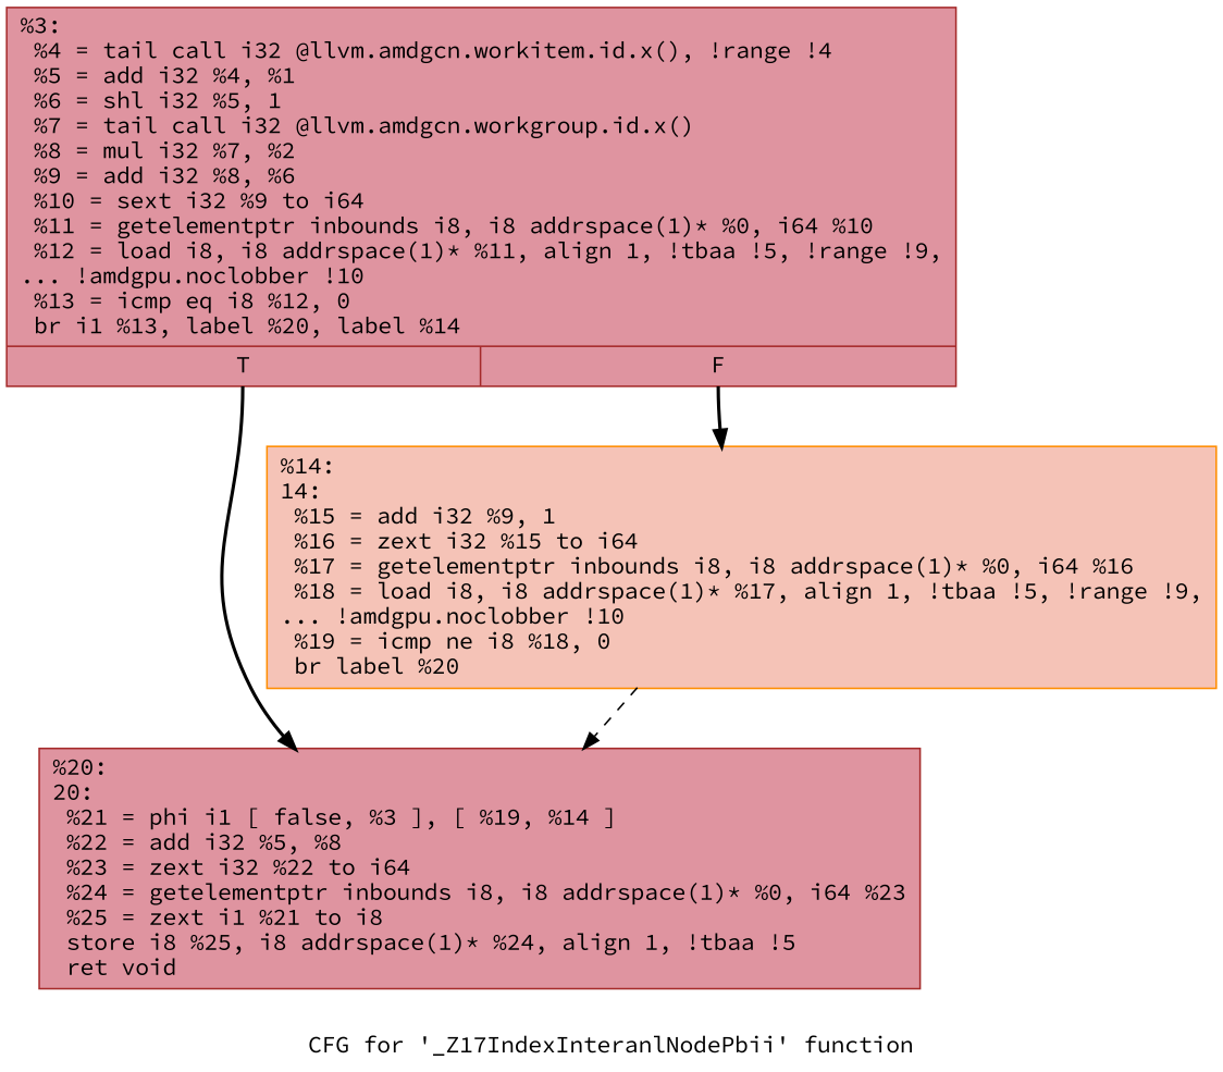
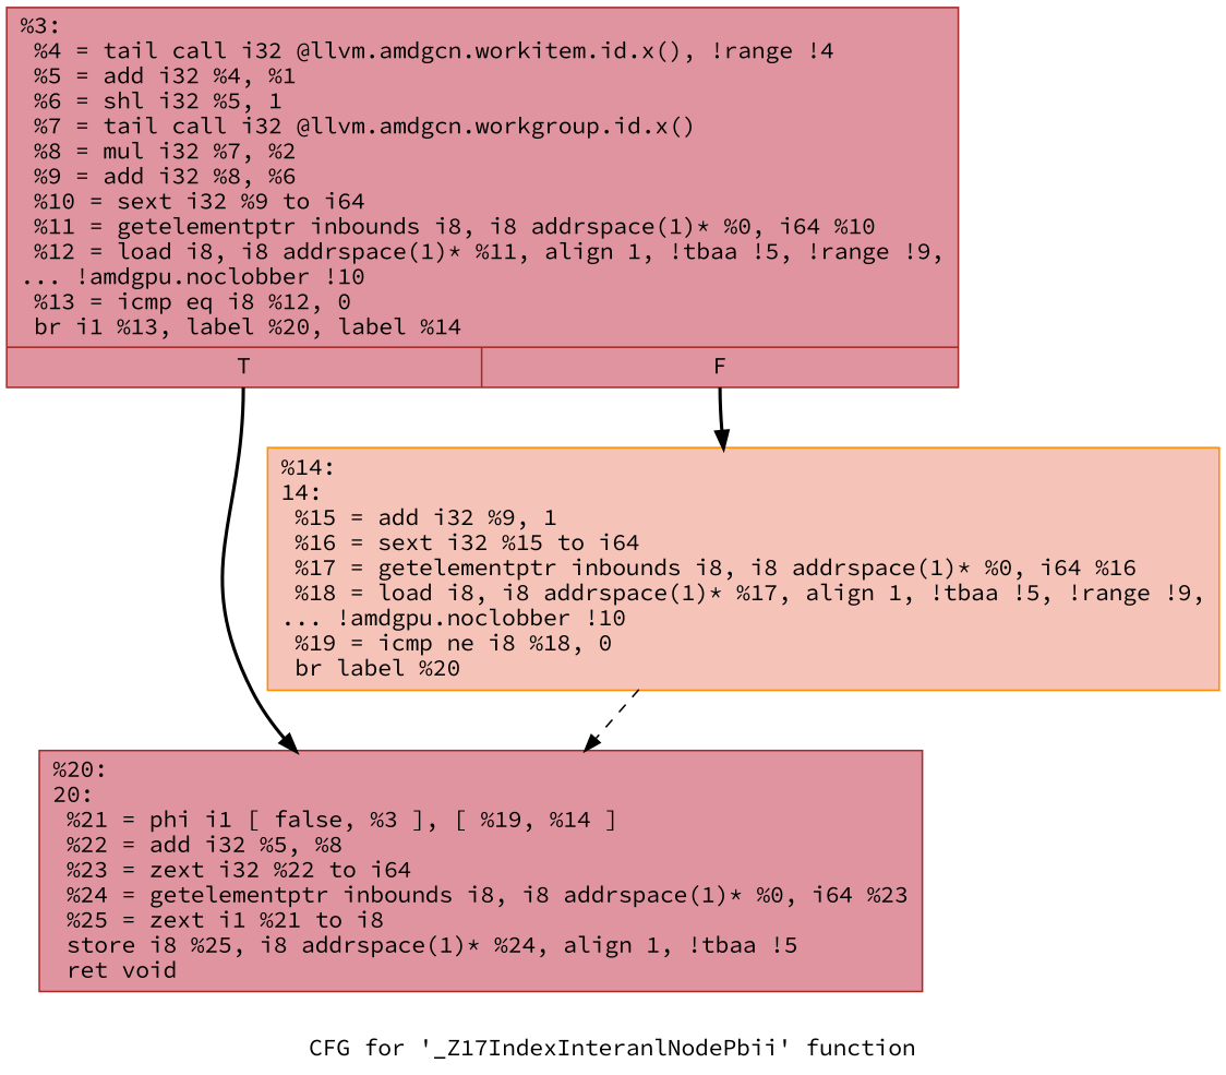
  digraph {
    label="CFG for '_Z17IndexInteranlNodePbii' function"
    fontname="Source Code Pro"
    node [color=brown fillcolor="#b70d2870" shape=record style=filled fontname="Source Code Pro"]
    edge [style=bold fontname="Source Code Pro"]
    n1 [label="{%3:\l  %4 = tail call i32 @llvm.amdgcn.workitem.id.x(), !range !4\l  %5 = add i32 %4, %1\l  %6 = shl i32 %5, 1\l  %7 = tail call i32 @llvm.amdgcn.workgroup.id.x()\l  %8 = mul i32 %7, %2\l  %9 = add i32 %8, %6\l  %10 = sext i32 %9 to i64\l  %11 = getelementptr inbounds i8, i8 addrspace(1)* %0, i64 %10\l  %12 = load i8, i8 addrspace(1)* %11, align 1, !tbaa !5, !range !9,\l... !amdgpu.noclobber !10\l  %13 = icmp eq i8 %12, 0\l  br i1 %13, label %20, label %14\l|{<s0>T|<s1>F}}"]
    n2 [label="{%20:\l20:                                               \l  %21 = phi i1 [ false, %3 ], [ %19, %14 ]\l  %22 = add i32 %5, %8\l  %23 = zext i32 %22 to i64\l  %24 = getelementptr inbounds i8, i8 addrspace(1)* %0, i64 %23\l  %25 = zext i1 %21 to i8\l  store i8 %25, i8 addrspace(1)* %24, align 1, !tbaa !5\l  ret void\l}"]
-   n3 [color=darkorange fillcolor="#e8765c70" label="{%14:\l14:                                               \l  %15 = add i32 %9, 1\l  %16 = zext i32 %15 to i64\l  %17 = getelementptr inbounds i8, i8 addrspace(1)* %0, i64 %16\l  %18 = load i8, i8 addrspace(1)* %17, align 1, !tbaa !5, !range !9,\l... !amdgpu.noclobber !10\l  %19 = icmp ne i8 %18, 0\l  br label %20\l}"]
+   n3 [color=darkorange fillcolor="#e8765c70" label="{%14:\l14:                                               \l  %15 = add i32 %9, 1\l  %16 = sext i32 %15 to i64\l  %17 = getelementptr inbounds i8, i8 addrspace(1)* %0, i64 %16\l  %18 = load i8, i8 addrspace(1)* %17, align 1, !tbaa !5, !range !9,\l... !amdgpu.noclobber !10\l  %19 = icmp ne i8 %18, 0\l  br label %20\l}"]
    n1 -> n2 [tailport=s0]
    n1 -> n3 [tailport=s1]
    n3 -> n2 [style=dashed]
  }
